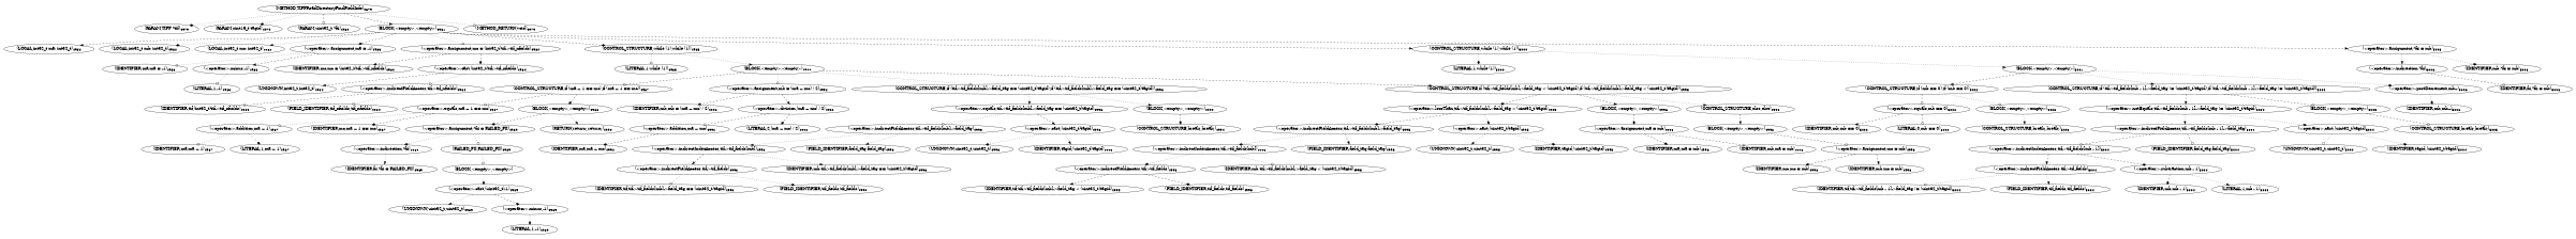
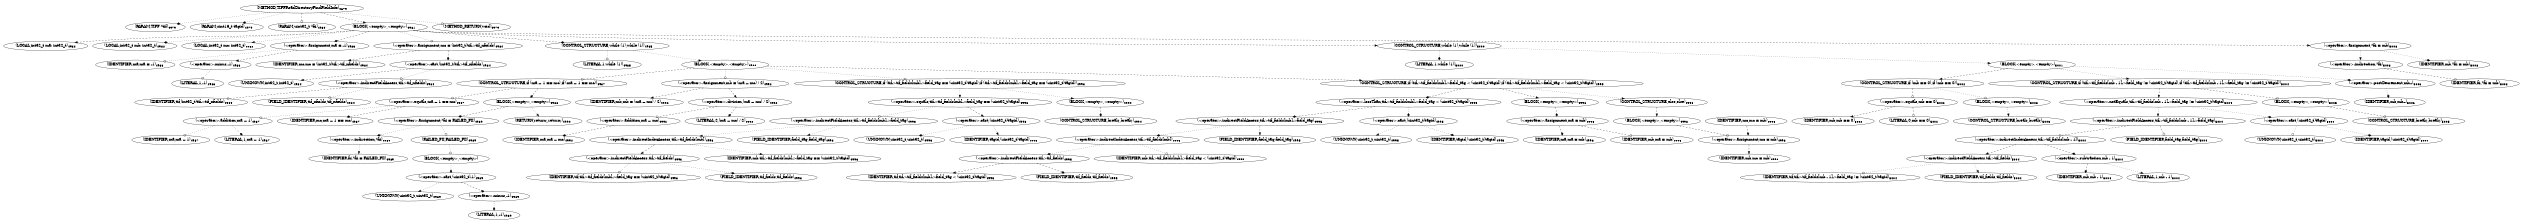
  digraph {
    edge [arrowhead=normal style=dotted]
    n1 [label=<(METHOD,TIFFReadDirectoryFindFieldInfo)<SUB>4679</SUB>>]
    n2 [label=<(PARAM,TIFF *tif)<SUB>4979</SUB>>]
    n3 [label=<(PARAM,uint16_t tagid)<SUB>4979</SUB>>]
    n4 [label=<(PARAM,uint32_t *fii)<SUB>4980</SUB>>]
    n5 [label=<(BLOCK,&lt;empty&gt;,&lt;empty&gt;)<SUB>4981</SUB>>]
    n6 [label=<(METHOD_RETURN,void)<SUB>4979</SUB>>]
    n7 [label=<(LOCAL,int32_t ma: int32_t)<SUB>4982</SUB>>]
    n8 [label=<(LOCAL,int32_t mb: int32_t)<SUB>4982</SUB>>]
    n9 [label=<(LOCAL,int32_t mc: int32_t)<SUB>4982</SUB>>]
    n10 [label=<(&lt;operator&gt;.assignment,ma = -1)<SUB>4983</SUB>>]
    n11 [label=<(&lt;operator&gt;.assignment,mc = (int32_t)tif-&gt;tif_nfields)<SUB>4984</SUB>>]
    n12 [label=<(CONTROL_STRUCTURE,while (1),while (1))<SUB>4985</SUB>>]
    n13 [label=<(CONTROL_STRUCTURE,while (1),while (1))<SUB>5000</SUB>>]
    n14 [label=<(&lt;operator&gt;.assignment,*fii = mb)<SUB>5008</SUB>>]
    n15 [label=<(IDENTIFIER,ma,ma = -1)<SUB>4983</SUB>>]
    n16 [label=<(&lt;operator&gt;.minus,-1)<SUB>4983</SUB>>]
    n17 [label=<(IDENTIFIER,mc,mc = (int32_t)tif-&gt;tif_nfields)<SUB>4984</SUB>>]
    n18 [label=<(&lt;operator&gt;.cast,(int32_t)tif-&gt;tif_nfields)<SUB>4984</SUB>>]
    n19 [label=<(LITERAL,1,while (1))<SUB>4985</SUB>>]
    n20 [label=<(BLOCK,&lt;empty&gt;,&lt;empty&gt;)<SUB>4986</SUB>>]
    n21 [label=<(LITERAL,1,while (1))<SUB>5000</SUB>>]
    n22 [label=<(BLOCK,&lt;empty&gt;,&lt;empty&gt;)<SUB>5001</SUB>>]
    n23 [label=<(&lt;operator&gt;.indirection,*fii)<SUB>5008</SUB>>]
    n24 [label=<(IDENTIFIER,mb,*fii = mb)<SUB>5008</SUB>>]
    n25 [label=<(LITERAL,1,-1)<SUB>4983</SUB>>]
    n26 [label=<(UNKNOWN,int32_t,int32_t)<SUB>4984</SUB>>]
    n27 [label=<(&lt;operator&gt;.indirectFieldAccess,tif-&gt;tif_nfields)<SUB>4984</SUB>>]
    n28 [label=<(IDENTIFIER,tif,(int32_t)tif-&gt;tif_nfields)<SUB>4984</SUB>>]
    n29 [label=<(FIELD_IDENTIFIER,tif_nfields,tif_nfields)<SUB>4984</SUB>>]
    n30 [label=<(CONTROL_STRUCTURE,if (ma + 1 == mc),if (ma + 1 == mc))<SUB>4987</SUB>>]
    n31 [label=<(&lt;operator&gt;.assignment,mb = (ma + mc) / 2)<SUB>4992</SUB>>]
    n32 [label=<(CONTROL_STRUCTURE,if (tif-&gt;tif_fields[mb]-&gt;field_tag == (uint32_t)tagid),if (tif-&gt;tif_fields[mb]-&gt;field_tag == (uint32_t)tagid))<SUB>4993</SUB>>]
    n33 [label=<(CONTROL_STRUCTURE,if (tif-&gt;tif_fields[mb]-&gt;field_tag &lt; (uint32_t)tagid),if (tif-&gt;tif_fields[mb]-&gt;field_tag &lt; (uint32_t)tagid))<SUB>4995</SUB>>]
    n34 [label=<(&lt;operator&gt;.equals,ma + 1 == mc)<SUB>4987</SUB>>]
    n35 [label=<(BLOCK,&lt;empty&gt;,&lt;empty&gt;)<SUB>4988</SUB>>]
    n36 [label=<(IDENTIFIER,mb,mb = (ma + mc) / 2)<SUB>4992</SUB>>]
    n37 [label=<(&lt;operator&gt;.division,(ma + mc) / 2)<SUB>4992</SUB>>]
    n38 [label=<(&lt;operator&gt;.equals,tif-&gt;tif_fields[mb]-&gt;field_tag == (uint32_t)tagid)<SUB>4993</SUB>>]
    n39 [label=<(BLOCK,&lt;empty&gt;,&lt;empty&gt;)<SUB>4994</SUB>>]
    n40 [label=<(&lt;operator&gt;.lessThan,tif-&gt;tif_fields[mb]-&gt;field_tag &lt; (uint32_t)tagid)<SUB>4995</SUB>>]
    n41 [label=<(BLOCK,&lt;empty&gt;,&lt;empty&gt;)<SUB>4996</SUB>>]
    n42 [label=<(CONTROL_STRUCTURE,else,else)<SUB>4998</SUB>>]
    n43 [label=<(&lt;operator&gt;.addition,ma + 1)<SUB>4987</SUB>>]
    n44 [label=<(IDENTIFIER,mc,ma + 1 == mc)<SUB>4987</SUB>>]
    n45 [label=<(&lt;operator&gt;.assignment,*fii = FAILED_FII)<SUB>4989</SUB>>]
    n46 [label=<(RETURN,return;,return;)<SUB>4990</SUB>>]
    n47 [label=<(IDENTIFIER,ma,ma + 1)<SUB>4987</SUB>>]
    n48 [label=<(LITERAL,1,ma + 1)<SUB>4987</SUB>>]
    n49 [label=<(&lt;operator&gt;.indirection,*fii)<SUB>4989</SUB>>]
    n50 [label=<(FAILED_FII,FAILED_FII)<SUB>4989</SUB>>]
    n51 [label=<(IDENTIFIER,fii,*fii = FAILED_FII)<SUB>4989</SUB>>]
    n52 [label=<(BLOCK,&lt;empty&gt;,&lt;empty&gt;)>]
    n53 [label=<(&lt;operator&gt;.cast,(uint32_t)-1)<SUB>4989</SUB>>]
    n54 [label=<(UNKNOWN,uint32_t,uint32_t)<SUB>4989</SUB>>]
    n55 [label=<(&lt;operator&gt;.minus,-1)<SUB>4989</SUB>>]
    n56 [label=<(LITERAL,1,-1)<SUB>4989</SUB>>]
    n57 [label=<(&lt;operator&gt;.addition,ma + mc)<SUB>4992</SUB>>]
    n58 [label=<(LITERAL,2,(ma + mc) / 2)<SUB>4992</SUB>>]
    n59 [label=<(IDENTIFIER,ma,ma + mc)<SUB>4992</SUB>>]
    n60 [label=<(&lt;operator&gt;.indirectFieldAccess,tif-&gt;tif_fields[mb]-&gt;field_tag)<SUB>4993</SUB>>]
    n61 [label=<(&lt;operator&gt;.cast,(uint32_t)tagid)<SUB>4993</SUB>>]
    n62 [label=<(CONTROL_STRUCTURE,break;,break;)<SUB>4994</SUB>>]
    n63 [label=<(&lt;operator&gt;.indirectIndexAccess,tif-&gt;tif_fields[mb])<SUB>4993</SUB>>]
    n64 [label=<(FIELD_IDENTIFIER,field_tag,field_tag)<SUB>4993</SUB>>]
    n65 [label=<(UNKNOWN,uint32_t,uint32_t)<SUB>4993</SUB>>]
    n66 [label=<(IDENTIFIER,tagid,(uint32_t)tagid)<SUB>4993</SUB>>]
    n67 [label=<(&lt;operator&gt;.indirectFieldAccess,tif-&gt;tif_fields)<SUB>4993</SUB>>]
    n68 [label=<(IDENTIFIER,mb,tif-&gt;tif_fields[mb]-&gt;field_tag == (uint32_t)tagid)<SUB>4993</SUB>>]
    n69 [label=<(IDENTIFIER,tif,tif-&gt;tif_fields[mb]-&gt;field_tag == (uint32_t)tagid)<SUB>4993</SUB>>]
    n70 [label=<(FIELD_IDENTIFIER,tif_fields,tif_fields)<SUB>4993</SUB>>]
    n71 [label=<(&lt;operator&gt;.indirectFieldAccess,tif-&gt;tif_fields[mb]-&gt;field_tag)<SUB>4995</SUB>>]
    n72 [label=<(&lt;operator&gt;.cast,(uint32_t)tagid)<SUB>4995</SUB>>]
    n73 [label=<(&lt;operator&gt;.assignment,ma = mb)<SUB>4996</SUB>>]
    n74 [label=<(BLOCK,&lt;empty&gt;,&lt;empty&gt;)<SUB>4998</SUB>>]
    n75 [label=<(&lt;operator&gt;.indirectIndexAccess,tif-&gt;tif_fields[mb])<SUB>4995</SUB>>]
    n76 [label=<(FIELD_IDENTIFIER,field_tag,field_tag)<SUB>4995</SUB>>]
    n77 [label=<(UNKNOWN,uint32_t,uint32_t)<SUB>4995</SUB>>]
    n78 [label=<(IDENTIFIER,tagid,(uint32_t)tagid)<SUB>4995</SUB>>]
    n79 [label=<(&lt;operator&gt;.indirectFieldAccess,tif-&gt;tif_fields)<SUB>4995</SUB>>]
    n80 [label=<(IDENTIFIER,mb,tif-&gt;tif_fields[mb]-&gt;field_tag &lt; (uint32_t)tagid)<SUB>4995</SUB>>]
    n81 [label=<(IDENTIFIER,tif,tif-&gt;tif_fields[mb]-&gt;field_tag &lt; (uint32_t)tagid)<SUB>4995</SUB>>]
    n82 [label=<(FIELD_IDENTIFIER,tif_fields,tif_fields)<SUB>4995</SUB>>]
    n83 [label=<(IDENTIFIER,ma,ma = mb)<SUB>4996</SUB>>]
    n84 [label=<(IDENTIFIER,mb,ma = mb)<SUB>4996</SUB>>]
    n85 [label=<(&lt;operator&gt;.assignment,mc = mb)<SUB>4998</SUB>>]
    n86 [label=<(IDENTIFIER,mc,mc = mb)<SUB>4998</SUB>>]
    n87 [label=<(IDENTIFIER,mb,mc = mb)<SUB>4998</SUB>>]
    n88 [label=<(CONTROL_STRUCTURE,if (mb == 0),if (mb == 0))<SUB>5002</SUB>>]
    n89 [label=<(CONTROL_STRUCTURE,if (tif-&gt;tif_fields[mb - 1]-&gt;field_tag != (uint32_t)tagid),if (tif-&gt;tif_fields[mb - 1]-&gt;field_tag != (uint32_t)tagid))<SUB>5004</SUB>>]
    n90 [label=<(&lt;operator&gt;.postDecrement,mb--)<SUB>5006</SUB>>]
    n91 [label=<(&lt;operator&gt;.equals,mb == 0)<SUB>5002</SUB>>]
    n92 [label=<(BLOCK,&lt;empty&gt;,&lt;empty&gt;)<SUB>5003</SUB>>]
    n93 [label=<(&lt;operator&gt;.notEquals,tif-&gt;tif_fields[mb - 1]-&gt;field_tag != (uint32_t)tagid)<SUB>5004</SUB>>]
    n94 [label=<(BLOCK,&lt;empty&gt;,&lt;empty&gt;)<SUB>5005</SUB>>]
    n95 [label=<(IDENTIFIER,mb,mb--)<SUB>5006</SUB>>]
    n96 [label=<(IDENTIFIER,mb,mb == 0)<SUB>5002</SUB>>]
    n97 [label=<(LITERAL,0,mb == 0)<SUB>5002</SUB>>]
    n98 [label=<(CONTROL_STRUCTURE,break;,break;)<SUB>5003</SUB>>]
    n99 [label=<(&lt;operator&gt;.indirectFieldAccess,tif-&gt;tif_fields[mb - 1]-&gt;field_tag)<SUB>5004</SUB>>]
    n100 [label=<(&lt;operator&gt;.cast,(uint32_t)tagid)<SUB>5004</SUB>>]
    n101 [label=<(CONTROL_STRUCTURE,break;,break;)<SUB>5005</SUB>>]
    n102 [label=<(&lt;operator&gt;.indirectIndexAccess,tif-&gt;tif_fields[mb - 1])<SUB>5004</SUB>>]
    n103 [label=<(FIELD_IDENTIFIER,field_tag,field_tag)<SUB>5004</SUB>>]
    n104 [label=<(UNKNOWN,uint32_t,uint32_t)<SUB>5004</SUB>>]
    n105 [label=<(IDENTIFIER,tagid,(uint32_t)tagid)<SUB>5004</SUB>>]
    n106 [label=<(&lt;operator&gt;.indirectFieldAccess,tif-&gt;tif_fields)<SUB>5004</SUB>>]
    n107 [label=<(&lt;operator&gt;.subtraction,mb - 1)<SUB>5004</SUB>>]
    n108 [label=<(IDENTIFIER,tif,tif-&gt;tif_fields[mb - 1]-&gt;field_tag != (uint32_t)tagid)<SUB>5004</SUB>>]
    n109 [label=<(FIELD_IDENTIFIER,tif_fields,tif_fields)<SUB>5004</SUB>>]
    n110 [label=<(IDENTIFIER,mb,mb - 1)<SUB>5004</SUB>>]
    n111 [label=<(LITERAL,1,mb - 1)<SUB>5004</SUB>>]
    n112 [label=<(IDENTIFIER,fii,*fii = mb)<SUB>5008</SUB>>]
    n1 -> n2 [arrowhead=diamond]
    n1 -> n3 [arrowhead=diamond]
    n1 -> n4 [arrowhead=odot style=dashed]
    n1 -> n5 [style=dashed]
    n1 -> n6 [arrowhead=odot]
    n5 -> n7 [style=dashed]
    n5 -> n8 [arrowhead=diamond]
    n5 -> n9
    n5 -> n10 [arrowhead=diamond style=dashed]
    n5 -> n11 [arrowhead=odot]
    n5 -> n12 [arrowhead=diamond style=dashed]
    n5 -> n13 [style=dashed]
    n5 -> n14 [style=dashed]
    n10 -> n15 [arrowhead=odot]
    n10 -> n16 [style=dashed]
    n11 -> n17 [style=dashed]
    n11 -> n18 [arrowhead=diamond style=dashed]
    n12 -> n19 [arrowhead=odot]
    n12 -> n20
    n13 -> n21 [arrowhead=diamond]
    n13 -> n22
    n14 -> n23
    n14 -> n24 [arrowhead=diamond]
    n16 -> n25 [arrowhead=odot]
    n18 -> n26 [style=dashed]
    n18 -> n27 [arrowhead=odot]
    n20 -> n30 [arrowhead=odot style=dashed]
    n20 -> n31 [arrowhead=odot]
    n20 -> n32 [arrowhead=odot]
    n20 -> n33 [style=dashed]
    n22 -> n88 [style=dashed]
    n22 -> n89
    n22 -> n90 [arrowhead=diamond]
    n23 -> n112 [arrowhead=odot style=dashed]
    n27 -> n28 [arrowhead=odot style=dashed]
    n27 -> n29 [arrowhead=odot]
    n30 -> n34 [arrowhead=odot style=dashed]
    n30 -> n35 [arrowhead=diamond style=dashed]
    n31 -> n36 [style=dashed]
    n31 -> n37 [style=dashed]
    n32 -> n38
    n32 -> n39
    n33 -> n40 [arrowhead=diamond style=dashed]
    n33 -> n41 [style=dashed]
    n33 -> n42
    n34 -> n43 [arrowhead=odot]
    n34 -> n44 [arrowhead=diamond style=dashed]
    n35 -> n45 [arrowhead=diamond style=dashed]
    n35 -> n46
    n37 -> n57 [arrowhead=odot style=dashed]
    n37 -> n58 [arrowhead=diamond style=dashed]
    n38 -> n60 [arrowhead=odot]
    n38 -> n61 [style=dashed]
    n39 -> n62 [arrowhead=diamond style=dashed]
    n40 -> n71 [arrowhead=diamond style=dashed]
    n40 -> n72 [arrowhead=diamond]
    n41 -> n73 [arrowhead=diamond style=dashed]
    n42 -> n74 [style=dashed]
    n43 -> n47 [arrowhead=odot]
    n43 -> n48 [arrowhead=diamond]
    n45 -> n49 [arrowhead=diamond]
    n45 -> n50 [arrowhead=odot]
    n49 -> n51
    n50 -> n52 [arrowhead=odot]
    n52 -> n53 [arrowhead=diamond]
    n53 -> n54
    n53 -> n55 [arrowhead=diamond style=dashed]
    n55 -> n56 [arrowhead=diamond]
    n57 -> n59 [arrowhead=diamond style=dashed]
    n60 -> n63
    n60 -> n64
    n61 -> n65 [arrowhead=diamond]
    n61 -> n66
    n63 -> n67 [style=dashed]
    n63 -> n68
    n67 -> n69 [arrowhead=odot]
    n67 -> n70 [arrowhead=diamond]
    n71 -> n75 [arrowhead=diamond]
    n71 -> n76 [style=dashed]
    n72 -> n77
    n72 -> n78 [arrowhead=diamond]
    n73 -> n83 [arrowhead=diamond style=dashed]
    n73 -> n84 [arrowhead=odot style=dashed]
    n74 -> n85 [arrowhead=odot style=dashed]
    n75 -> n79 [arrowhead=diamond]
    n75 -> n80 [arrowhead=odot]
    n79 -> n81 [style=dashed]
    n79 -> n82 [arrowhead=diamond style=dashed]
-   n85 -> n86 [arrowhead=diamond style=dashed]
+   n86 -> n85 [arrowhead=diamond style=dashed]
    n85 -> n87 [style=dashed]
    n88 -> n91 [arrowhead=odot style=dashed]
    n88 -> n92 [arrowhead=odot]
    n89 -> n93 [style=dashed]
    n89 -> n94 [arrowhead=odot style=dashed]
    n90 -> n95 [arrowhead=diamond]
    n91 -> n96 [style=dashed]
    n91 -> n97 [arrowhead=odot style=dashed]
    n92 -> n98
    n93 -> n99
    n93 -> n100 [arrowhead=diamond]
    n94 -> n101 [arrowhead=odot style=dashed]
    n99 -> n102 [arrowhead=odot style=dashed]
    n99 -> n103 [arrowhead=odot style=dashed]
    n100 -> n104 [arrowhead=odot]
    n100 -> n105 [arrowhead=diamond]
    n102 -> n106 [style=dashed]
    n102 -> n107 [arrowhead=diamond style=dashed]
    n106 -> n108 [arrowhead=odot]
    n106 -> n109
    n107 -> n110 [arrowhead=diamond style=dashed]
    n107 -> n111
  }
